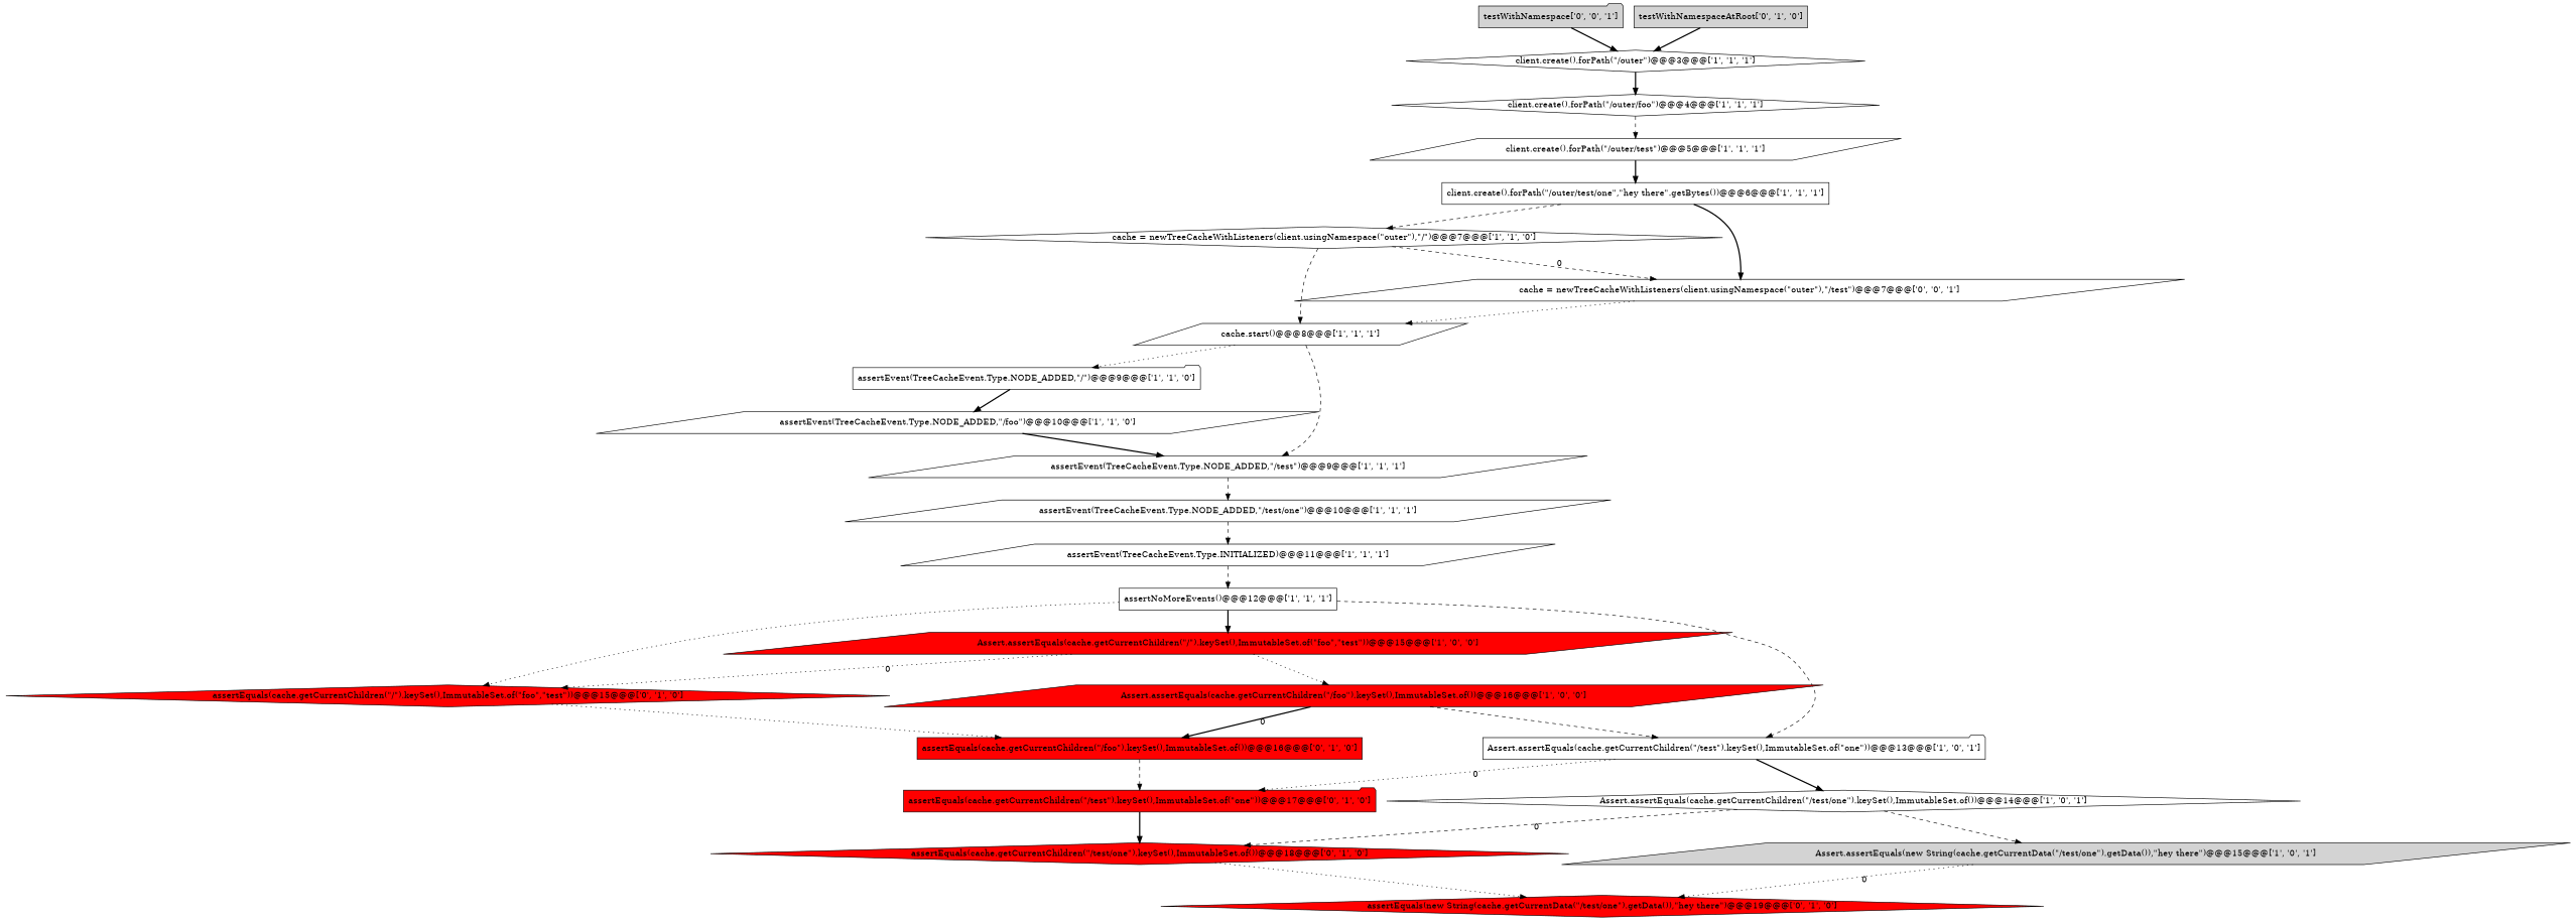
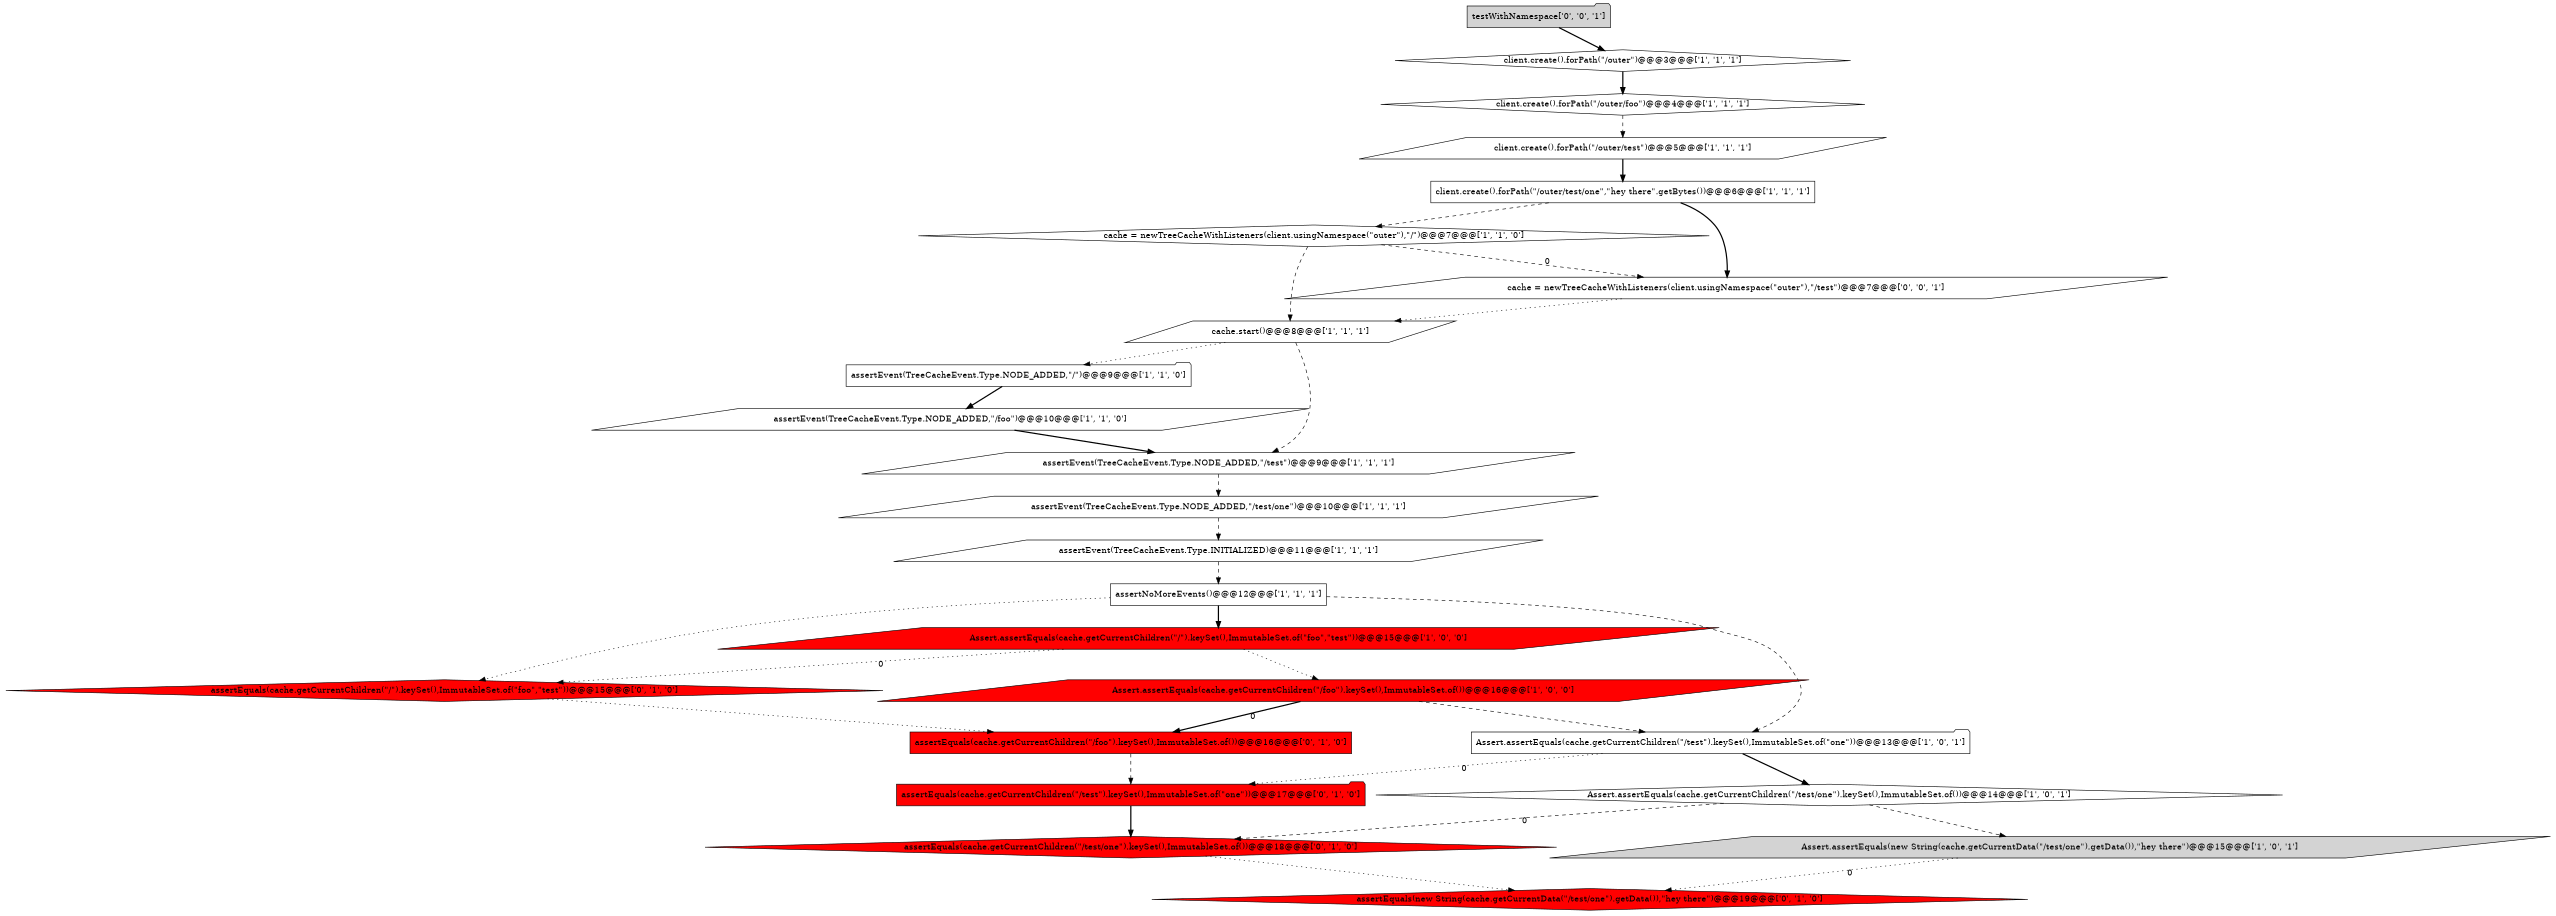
  digraph {
    node [fillcolor=white shape=parallelogram style=filled]
    edge [style=dashed]
    n1 [label="cache.start()@@@8@@@['1', '1', '1']"]
    n2 [label="assertEvent(TreeCacheEvent.Type.NODE_ADDED,\"/\")@@@9@@@['1', '1', '0']" shape=folder]
    n3 [label="assertEvent(TreeCacheEvent.Type.NODE_ADDED,\"/test\")@@@9@@@['1', '1', '1']"]
    n4 [label="assertEvent(TreeCacheEvent.Type.NODE_ADDED,\"/foo\")@@@10@@@['1', '1', '0']"]
    n5 [label="assertEvent(TreeCacheEvent.Type.NODE_ADDED,\"/test/one\")@@@10@@@['1', '1', '1']"]
    n6 [label="cache = newTreeCacheWithListeners(client.usingNamespace(\"outer\"),\"/\")@@@7@@@['1', '1', '0']" shape=diamond]
    n7 [label="cache = newTreeCacheWithListeners(client.usingNamespace(\"outer\"),\"/test\")@@@7@@@['0', '0', '1']"]
    n8 [label="client.create().forPath(\"/outer\")@@@3@@@['1', '1', '1']" shape=diamond]
    n9 [label="client.create().forPath(\"/outer/foo\")@@@4@@@['1', '1', '1']" shape=diamond]
    n10 [label="client.create().forPath(\"/outer/test\")@@@5@@@['1', '1', '1']"]
    n11 [fillcolor=red label="assertEquals(cache.getCurrentChildren(\"/\").keySet(),ImmutableSet.of(\"foo\",\"test\"))@@@15@@@['0', '1', '0']" shape=diamond]
    n12 [fillcolor=red label="assertEquals(cache.getCurrentChildren(\"/foo\").keySet(),ImmutableSet.of())@@@16@@@['0', '1', '0']" shape=box]
    n13 [fillcolor=red label="assertEquals(cache.getCurrentChildren(\"/test\").keySet(),ImmutableSet.of(\"one\"))@@@17@@@['0', '1', '0']" shape=folder]
    n14 [label="assertEvent(TreeCacheEvent.Type.INITIALIZED)@@@11@@@['1', '1', '1']"]
    n15 [label="assertNoMoreEvents()@@@12@@@['1', '1', '1']" shape=box]
    n16 [fillcolor=red label="Assert.assertEquals(cache.getCurrentChildren(\"/\").keySet(),ImmutableSet.of(\"foo\",\"test\"))@@@15@@@['1', '0', '0']"]
    n17 [label="Assert.assertEquals(cache.getCurrentChildren(\"/test\").keySet(),ImmutableSet.of(\"one\"))@@@13@@@['1', '0', '1']" shape=folder]
    n18 [fillcolor=red label="assertEquals(cache.getCurrentChildren(\"/test/one\").keySet(),ImmutableSet.of())@@@18@@@['0', '1', '0']" shape=diamond]
    n19 [fillcolor=red label="assertEquals(new String(cache.getCurrentData(\"/test/one\").getData()),\"hey there\")@@@19@@@['0', '1', '0']" shape=diamond]
    n20 [label="client.create().forPath(\"/outer/test/one\",\"hey there\".getBytes())@@@6@@@['1', '1', '1']" shape=box]
    n21 [fillcolor=red label="Assert.assertEquals(cache.getCurrentChildren(\"/foo\").keySet(),ImmutableSet.of())@@@16@@@['1', '0', '0']"]
    n22 [label="Assert.assertEquals(cache.getCurrentChildren(\"/test/one\").keySet(),ImmutableSet.of())@@@14@@@['1', '0', '1']" shape=diamond]
    n23 [fillcolor=lightgray label="testWithNamespace['0', '0', '1']" shape=folder]
    n24 [fillcolor=lightgray label="Assert.assertEquals(new String(cache.getCurrentData(\"/test/one\").getData()),\"hey there\")@@@15@@@['1', '0', '1']"]
-   n25 [fillcolor=lightgray label="testWithNamespaceAtRoot['0', '1', '0']" shape=box]
    n1 -> n2 [style=dotted]
    n1 -> n3
    n2 -> n4 [style=bold]
    n3 -> n5
    n4 -> n3 [style=bold]
    n5 -> n14
    n6 -> n1
    n6 -> n7 [label=0]
    n7 -> n1 [style=dotted]
    n8 -> n9 [style=bold]
    n9 -> n10
    n10 -> n20 [style=bold]
    n11 -> n12 [style=dotted]
    n12 -> n13
    n13 -> n18 [style=bold]
    n14 -> n15
    n15 -> n11 [style=dotted]
    n15 -> n16 [style=bold]
    n15 -> n17
    n16 -> n11 [label=0 style=dotted]
    n16 -> n21 [style=dotted]
    n17 -> n13 [label=0 style=dotted]
    n17 -> n22 [style=bold]
    n18 -> n19 [style=dotted]
    n20 -> n6
    n20 -> n7 [style=bold]
    n21 -> n12 [label=0 style=bold]
    n21 -> n17
    n22 -> n18 [label=0]
    n22 -> n24
    n23 -> n8 [style=bold]
    n24 -> n19 [label=0 style=dotted]
-   n25 -> n8 [style=bold]
  }
